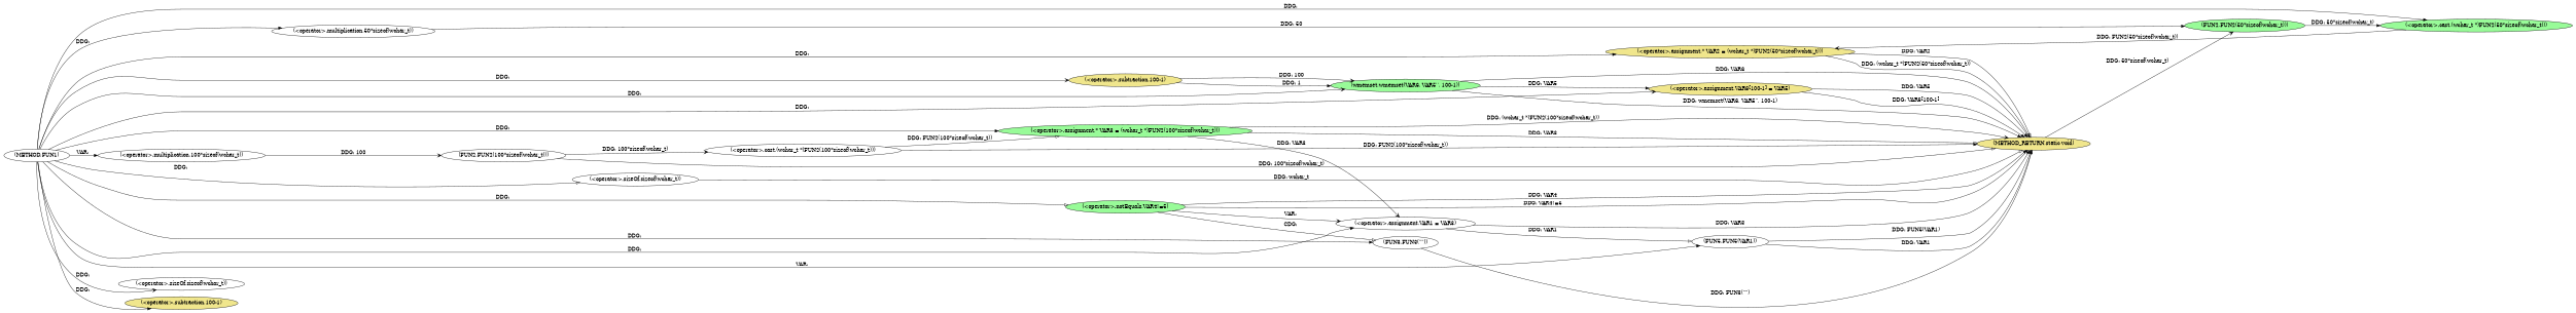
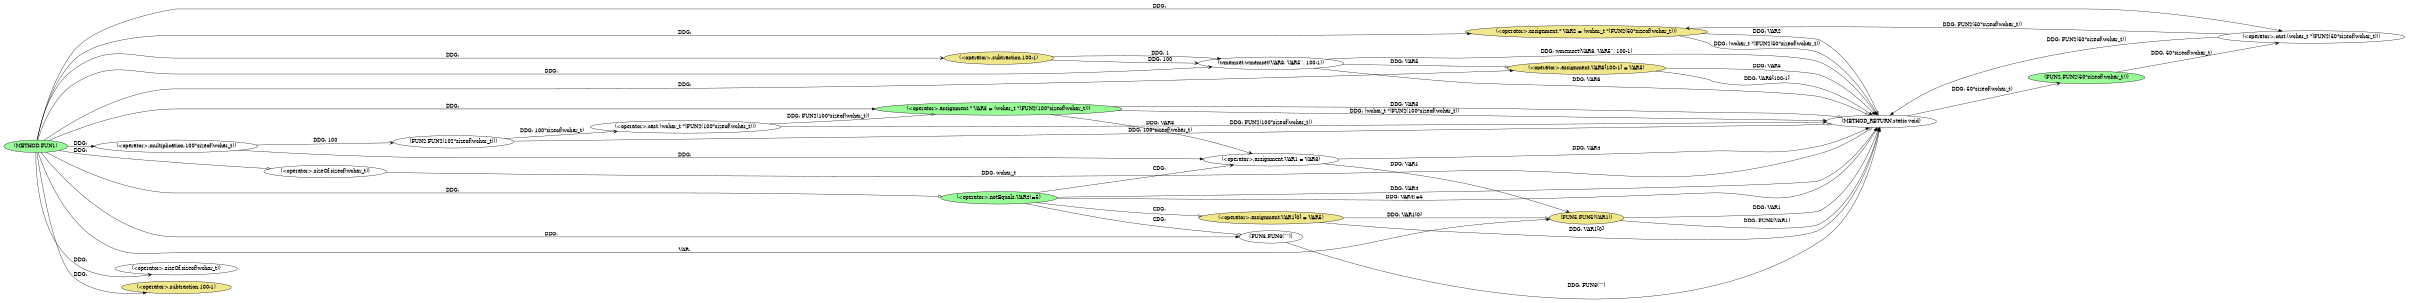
  digraph {
    rankdir=LR
    node [fillcolor=white style=filled]
    edge [arrowhead=normal]
-   n1 [label="(METHOD,FUN1)"]
+   n1 [fillcolor=palegreen label="(METHOD,FUN1)"]
    n2 [fillcolor=khaki label="(<operator>.assignment,* VAR2 = (wchar_t *)FUN2(50*sizeof(wchar_t)))"]
-   n3 [label="(<operator>.multiplication,50*sizeof(wchar_t))"]
    n4 [label="(<operator>.sizeOf,sizeof(wchar_t))"]
    n5 [fillcolor=palegreen label="(<operator>.assignment,* VAR3 = (wchar_t *)FUN2(100*sizeof(wchar_t)))"]
    n6 [label="(<operator>.multiplication,100*sizeof(wchar_t))"]
    n7 [label="(<operator>.sizeOf,sizeof(wchar_t))"]
    n8 [fillcolor=palegreen label="(<operator>.notEquals,VAR4!=5)"]
    n9 [label="(FUN3,FUN3(\"\"))"]
    n10 [label="(<operator>.assignment,VAR1 = VAR3)"]
-   n11 [fillcolor=palegreen label="(wmemset,wmemset(VAR6, VAR5'', 100-1))"]
+   n11 [label="(wmemset,wmemset(VAR6, VAR5'', 100-1))"]
    n12 [fillcolor=khaki label="(<operator>.subtraction,100-1)"]
    n13 [fillcolor=khaki label="(<operator>.assignment,VAR6[100-1] = VAR5)"]
    n14 [fillcolor=khaki label="(<operator>.subtraction,100-1)"]
-   n15 [label="(FUN5,FUN5(VAR1))"]
-   n16 [fillcolor=palegreen label="(<operator>.cast,(wchar_t *)FUN2(50*sizeof(wchar_t)))"]
-   n17 [fillcolor=khaki label="(METHOD_RETURN,static void)"]
+   n15 [fillcolor=khaki label="(FUN5,FUN5(VAR1))"]
+   n16 [label="(<operator>.cast,(wchar_t *)FUN2(50*sizeof(wchar_t)))"]
+   n17 [label="(METHOD_RETURN,static void)"]
    n18 [fillcolor=palegreen label="(FUN2,FUN2(50*sizeof(wchar_t)))"]
-   n19 [label="(FUN2,FUN2(100*sizeof(wchar_t)))"]
+   n19 [label="(FUN2,FUN2(102*sizeof(wchar_t)))"]
+   n20 [fillcolor=khaki label="(<operator>.assignment,VAR1[0] = VAR5)"]
    n21 [label="(<operator>.cast,(wchar_t *)FUN2(100*sizeof(wchar_t)))"]
    n1 -> n2 [label="DDG: "]
-   n1 -> n3 [label="DDG: "]
    n1 -> n4 [arrowhead=vee label="DDG: "]
    n1 -> n5 [label="DDG: "]
-   n1 -> n6 [label="VAR: "]
+   n1 -> n6 [label="DDG: "]
    n1 -> n7 [arrowhead=onormal label="DDG: "]
    n1 -> n8 [arrowhead=onormal label="DDG: "]
    n1 -> n9 [label="DDG: "]
-   n1 -> n10 [label="DDG: "]
+   n6 -> n10 [label="DDG: "]
    n1 -> n11 [arrowhead=vee label="DDG: "]
    n1 -> n12 [arrowhead=vee label="DDG: "]
-   n1 -> n13 [arrowhead=vee label="DDG: "]
+   n1 -> n13 [label="DDG: "]
    n1 -> n14 [label="DDG: "]
    n1 -> n15 [label="VAR: "]
    n1 -> n16 [label="DDG: "]
    n2 -> n17 [arrowhead=onormal label="DDG: VAR2"]
    n2 -> n17 [arrowhead=vee label="DDG: (wchar_t *)FUN2(50*sizeof(wchar_t))"]
-   n3 -> n18 [label="DDG: 50"]
    n5 -> n10 [arrowhead=vee label="DDG: VAR3"]
    n5 -> n17 [arrowhead=vee label="DDG: (wchar_t *)FUN2(100*sizeof(wchar_t))"]
    n5 -> n17 [arrowhead=onormal label="DDG: VAR3"]
    n6 -> n19 [arrowhead=vee label="DDG: 100"]
    n7 -> n17 [arrowhead=onormal label="DDG: wchar_t"]
    n8 -> n9 [arrowhead=onormal label="CDG: "]
-   n8 -> n10 [arrowhead=vee label="VAR: "]
+   n8 -> n10 [arrowhead=vee label="CDG: "]
    n8 -> n17 [label="DDG: VAR4"]
    n8 -> n17 [arrowhead=vee label="DDG: VAR4!=5"]
+   n8 -> n20 [arrowhead=onormal label="CDG: "]
    n9 -> n17 [label="DDG: FUN3(\"\")"]
-   n10 -> n15 [arrowhead=onormal label="DDG: VAR1"]
-   n10 -> n17 [label="DDG: VAR3"]
-   n11 -> n13 [label="DDG: VAR5"]
+   n10 -> n15 [arrowhead=vee label="DDG: VAR1"]
+   n10 -> n17 [label="DDG: VAR4"]
+   n11 -> n13 [arrowhead=onormal label="DDG: VAR5"]
    n11 -> n17 [label="DDG: wmemset(VAR6, VAR5'', 100-1)"]
    n11 -> n17 [arrowhead=onormal label="DDG: VAR6"]
    n12 -> n11 [arrowhead=vee label="DDG: 100"]
    n12 -> n11 [label="DDG: 1"]
    n13 -> n17 [label="DDG: VAR5"]
    n13 -> n17 [label="DDG: VAR6[100-1]"]
    n15 -> n17 [arrowhead=vee label="DDG: FUN5(VAR1)"]
    n15 -> n17 [arrowhead=onormal label="DDG: VAR1"]
    n16 -> n2 [arrowhead=vee label="DDG: FUN2(50*sizeof(wchar_t))"]
+   n16 -> n17 [label="DDG: FUN2(50*sizeof(wchar_t))"]
    n17 -> n18 [arrowhead=vee label="DDG: 50*sizeof(wchar_t)"]
-   n18 -> n16 [label="DDG: 50*sizeof(wchar_t)"]
+   n18 -> n16 [arrowhead=vee label="DDG: 50*sizeof(wchar_t)"]
    n19 -> n17 [arrowhead=onormal label="DDG: 100*sizeof(wchar_t)"]
    n19 -> n21 [arrowhead=vee label="DDG: 100*sizeof(wchar_t)"]
+   n20 -> n15 [arrowhead=onormal label="DDG: VAR1[0]"]
+   n20 -> n17 [label="DDG: VAR1[0]"]
    n21 -> n5 [arrowhead=onormal label="DDG: FUN2(100*sizeof(wchar_t))"]
-   n21 -> n17 [label="DDG: FUN2(100*sizeof(wchar_t))"]
+   n21 -> n17 [arrowhead=vee label="DDG: FUN2(100*sizeof(wchar_t))"]
  }
